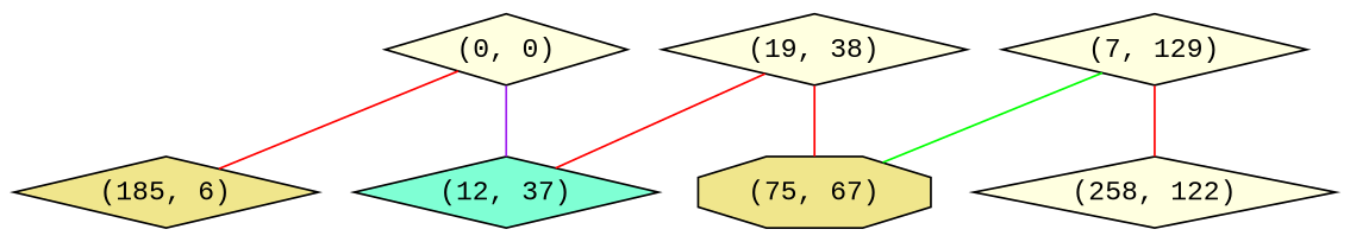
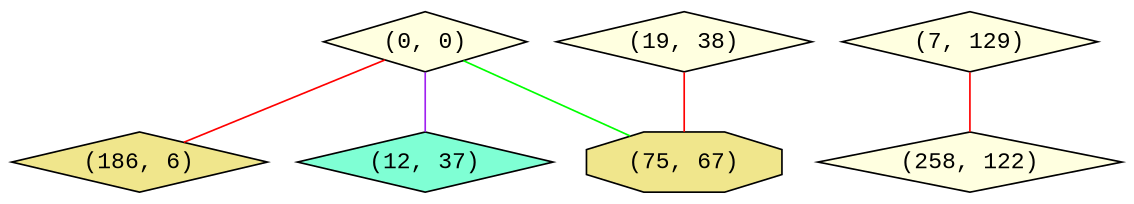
  graph {
    fontname="Liberation Mono"
    node [fillcolor=lightyellow fontname="Liberation Mono" shape=diamond style=filled]
    edge [color=red fontname="Liberation Mono" weight=1]
    "(12, 37)" [fillcolor=aquamarine]
    "(0, 0)"
-   "(185, 6)" [fillcolor=khaki]
+   "(185, 6)" [fillcolor=khaki label="(186, 6)"]
    "(19, 38)"
    "(75, 67)" [fillcolor=khaki shape=octagon]
    "(7, 129)"
    n7 [label="(258, 122)"]
    "(0, 0)" -- "(12, 37)" [color=purple weight=4]
    "(0, 0)" -- "(185, 6)"
-   "(19, 38)" -- "(12, 37)"
    "(19, 38)" -- "(75, 67)"
-   "(7, 129)" -- "(75, 67)" [color=green weight=2]
+   "(0, 0)" -- "(75, 67)" [color=green weight=2]
    "(7, 129)" -- n7
  }
